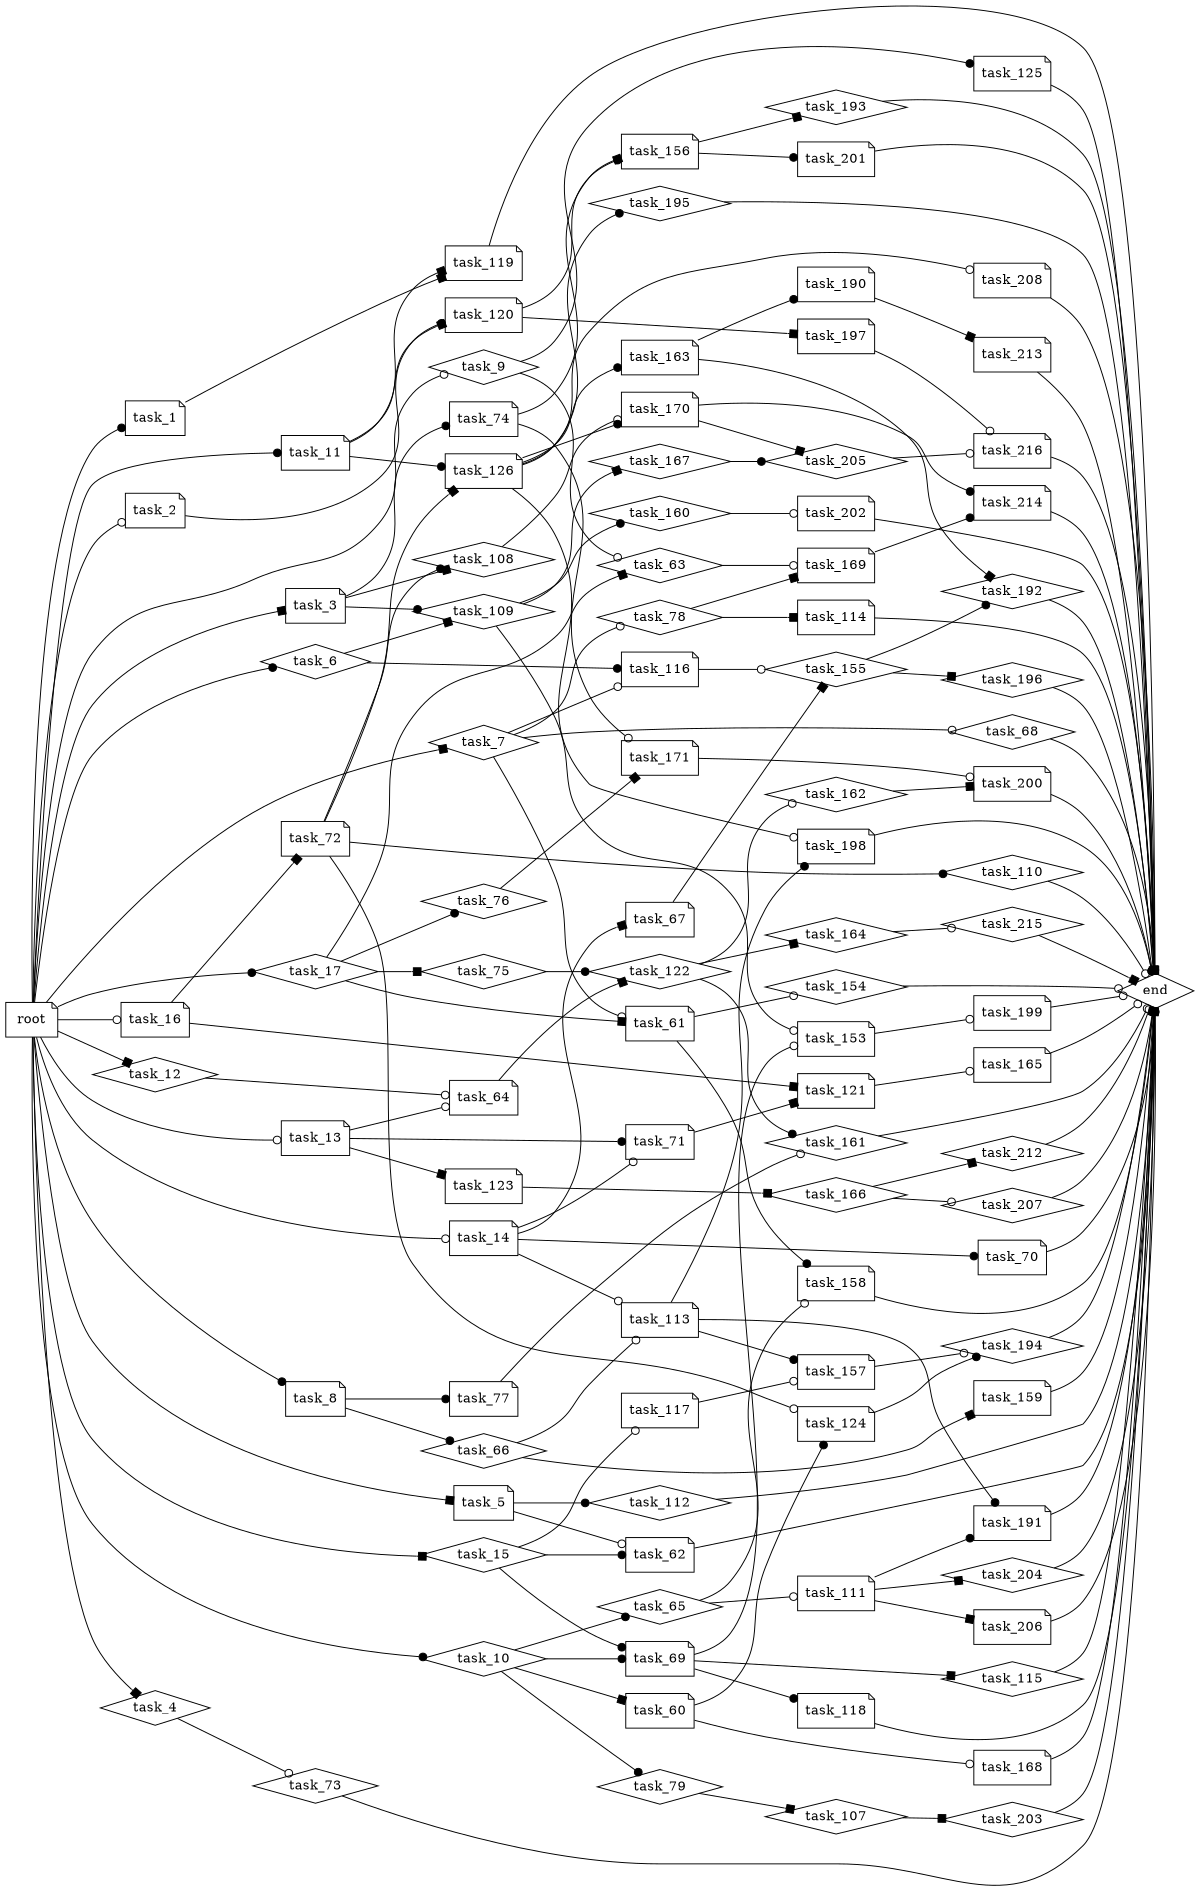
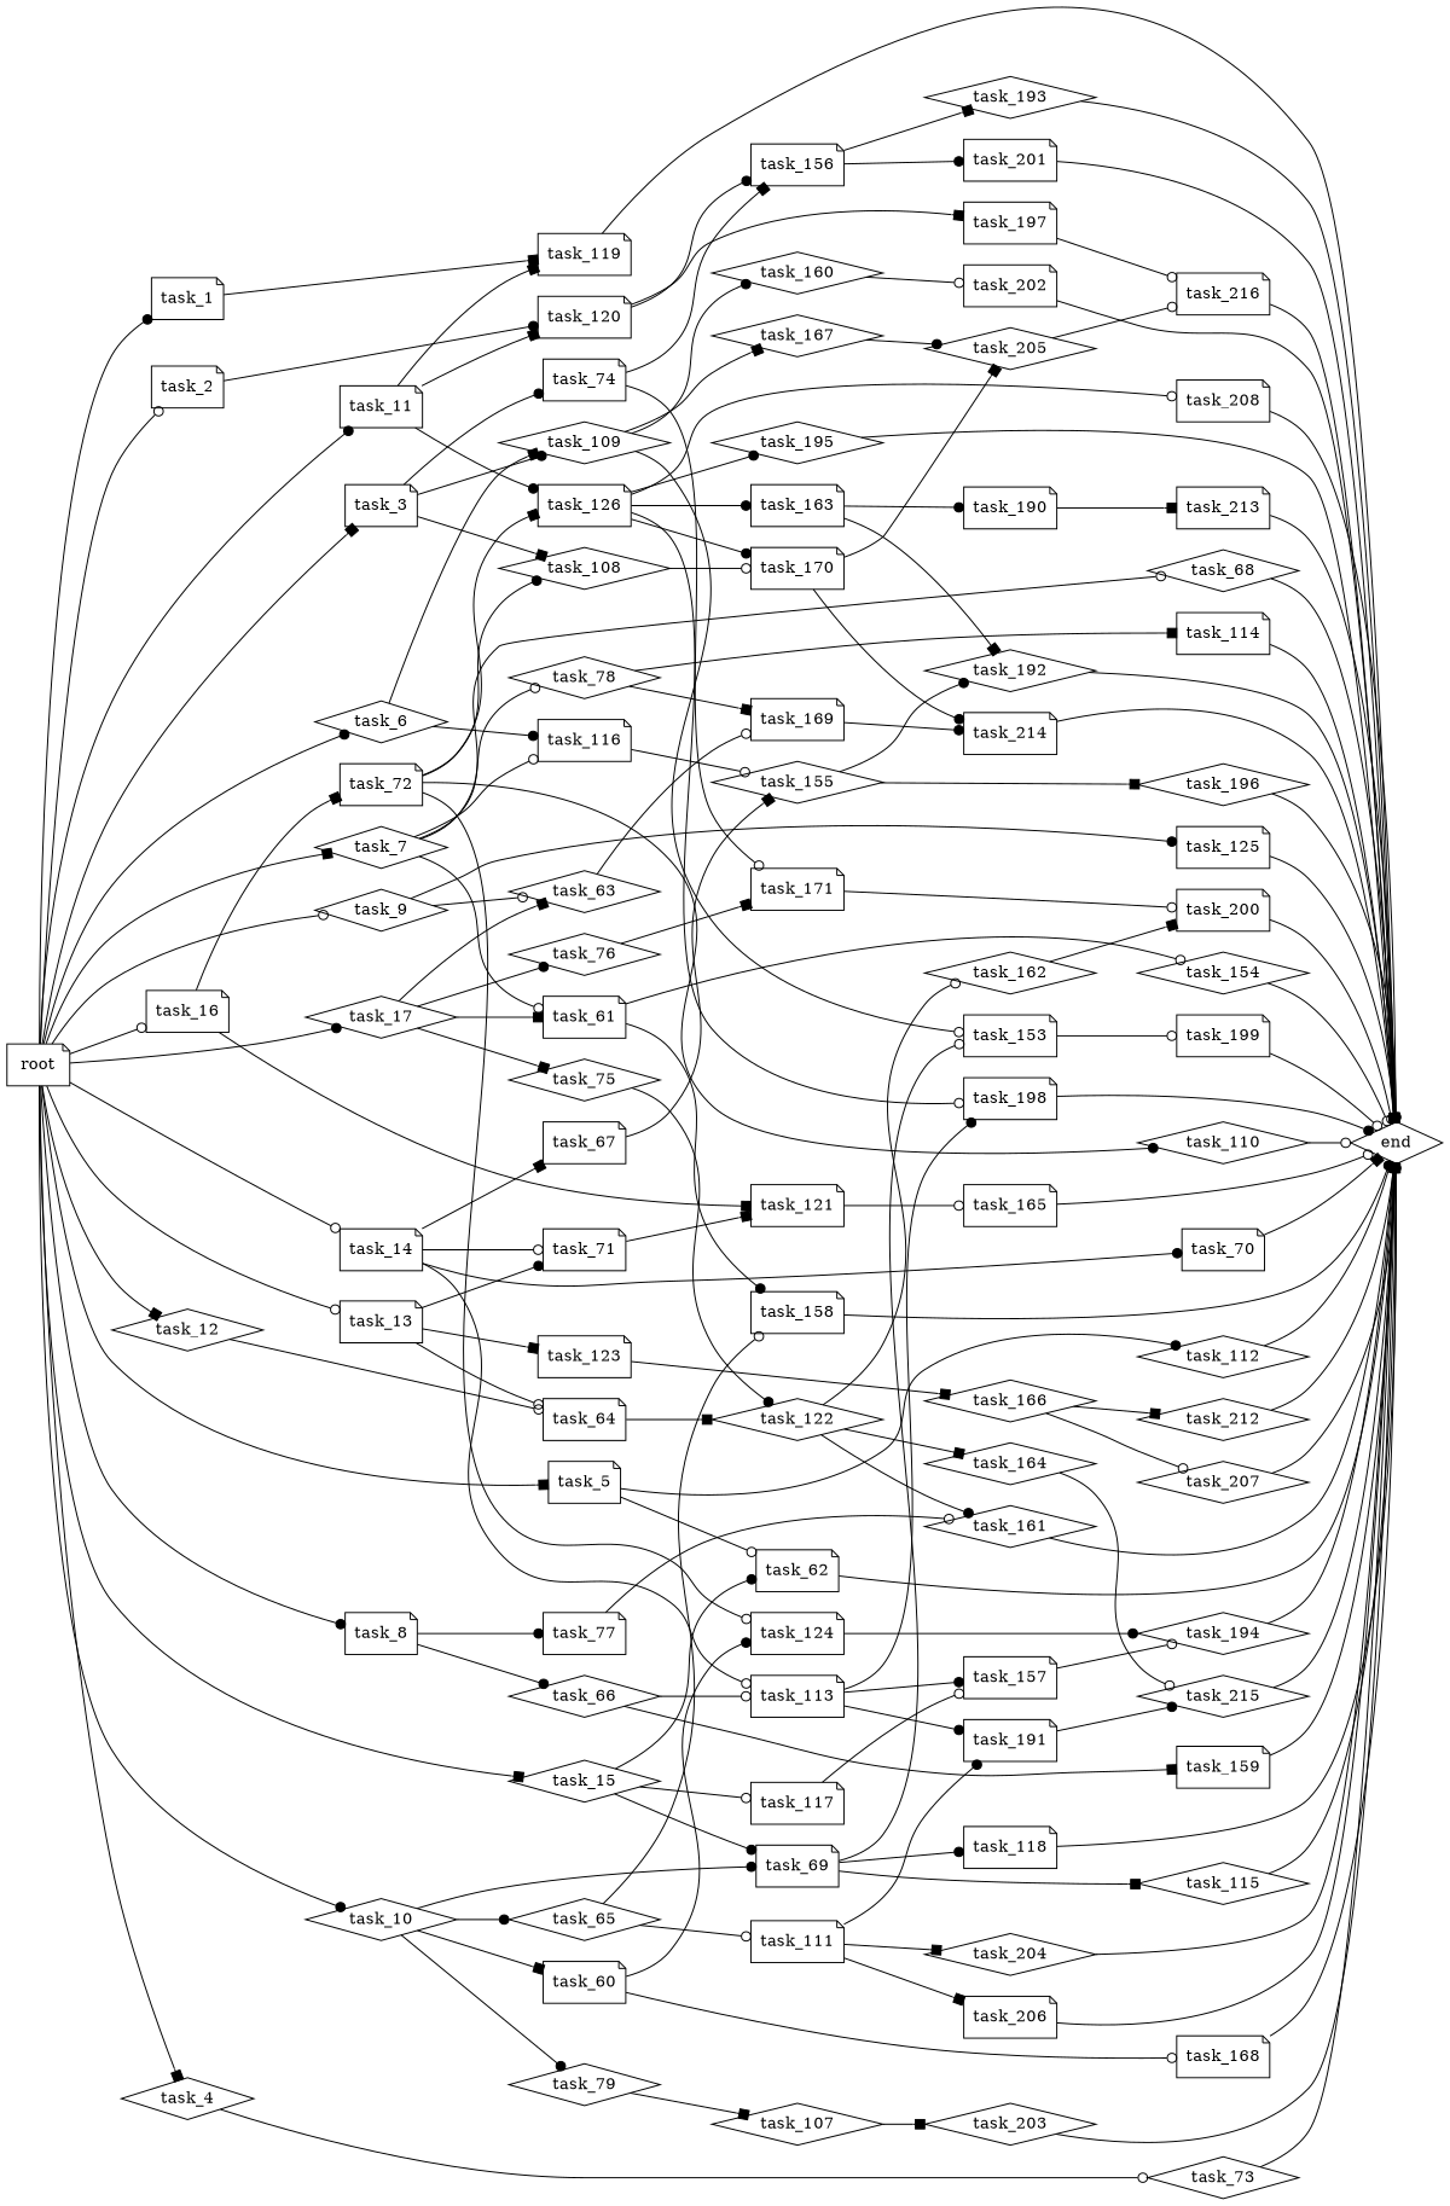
  digraph {
    rankdir=LR
    node [shape=note]
    edge [arrowhead=dot]
    task_155 [shape=diamond]
    task_67
    task_196 [shape=diamond]
    task_192 [shape=diamond]
    task_193 [shape=diamond]
    end [shape=diamond]
    task_12 [shape=diamond]
    task_64
    task_122 [shape=diamond]
    task_201
    task_5
    task_62
    task_112 [shape=diamond]
    task_63 [shape=diamond]
    task_169
    task_214
    task_164 [shape=diamond]
    task_215 [shape=diamond]
    task_17 [shape=diamond]
    task_75 [shape=diamond]
    task_61
    task_76 [shape=diamond]
    task_158
    task_154 [shape=diamond]
    task_171
    task_2
    task_120
    task_156
    task_197
    task_121
    task_165
    task_216
    task_208
    task_168
    task_161 [shape=diamond]
    task_166 [shape=diamond]
    task_207 [shape=diamond]
    task_212 [shape=diamond]
    task_60
    task_124
    task_194 [shape=diamond]
    task_198
    task_77
    task_163
    task_190
    task_213
    task_11
    task_119
    task_126
    task_170
    task_195 [shape=diamond]
    task_71
    task_167 [shape=diamond]
    task_205 [shape=diamond]
    task_15 [shape=diamond]
    task_69
    task_117
    task_115 [shape=diamond]
    task_118
    task_153
    task_157
    task_191
    task_162 [shape=diamond]
    root
    task_8
    task_1
    task_3
    task_9 [shape=diamond]
    task_4 [shape=diamond]
    task_16
    task_6 [shape=diamond]
    task_7 [shape=diamond]
    task_13
    task_10 [shape=diamond]
    task_14
    task_66 [shape=diamond]
    task_108 [shape=diamond]
    task_74
    task_109 [shape=diamond]
    task_125
    task_73 [shape=diamond]
    task_72
    task_116
    task_78 [shape=diamond]
    task_68 [shape=diamond]
    task_123
    task_79 [shape=diamond]
    task_65 [shape=diamond]
    task_113
    task_70
    task_110 [shape=diamond]
    task_199
    task_200
    task_114
    task_159
    task_160 [shape=diamond]
    task_202
    task_206
    task_107 [shape=diamond]
    task_203 [shape=diamond]
    task_111
    task_204 [shape=diamond]
    task_155 -> task_196 [arrowhead=box]
    task_155 -> task_192
    task_67 -> task_155 [arrowhead=box]
    task_196 -> end
    task_192 -> end [arrowhead=box]
    task_193 -> end [arrowhead=box]
    task_12 -> task_64 [arrowhead=odot]
    task_64 -> task_122 [arrowhead=box]
    task_122 -> task_164 [arrowhead=box]
    task_122 -> task_161
    task_122 -> task_162 [arrowhead=odot]
    task_201 -> end
    task_5 -> task_62 [arrowhead=odot]
    task_5 -> task_112
    task_62 -> end
    task_112 -> end
    task_63 -> task_169 [arrowhead=odot]
    task_169 -> task_214
    task_214 -> end [arrowhead=odot]
    task_164 -> task_215 [arrowhead=odot]
    task_215 -> end [arrowhead=box]
    task_17 -> task_63 [arrowhead=box]
    task_17 -> task_75 [arrowhead=box]
    task_17 -> task_61 [arrowhead=box]
    task_17 -> task_76
    task_75 -> task_122
    task_61 -> task_158
    task_61 -> task_154 [arrowhead=odot]
    task_76 -> task_171 [arrowhead=box]
    task_158 -> end
    task_154 -> end [arrowhead=odot]
    task_171 -> task_200 [arrowhead=odot]
    task_2 -> task_120
    task_120 -> task_156
    task_120 -> task_197 [arrowhead=box]
    task_156 -> task_193 [arrowhead=box]
    task_156 -> task_201
    task_197 -> task_216 [arrowhead=odot]
    task_121 -> task_165 [arrowhead=odot]
    task_165 -> end [arrowhead=odot]
    task_216 -> end
    task_208 -> end [arrowhead=odot]
    task_168 -> end [arrowhead=odot]
    task_161 -> end [arrowhead=odot]
    task_166 -> task_207 [arrowhead=odot]
    task_166 -> task_212 [arrowhead=box]
    task_207 -> end
    task_212 -> end [arrowhead=odot]
    task_60 -> task_168 [arrowhead=odot]
    task_60 -> task_124
    task_124 -> task_194
    task_194 -> end [arrowhead=box]
    task_198 -> end
    task_77 -> task_161 [arrowhead=odot]
    task_163 -> task_192 [arrowhead=box]
    task_163 -> task_190
    task_190 -> task_213 [arrowhead=box]
    task_213 -> end [arrowhead=box]
    task_11 -> task_120 [arrowhead=box]
    task_11 -> task_119 [arrowhead=box]
    task_11 -> task_126
    task_119 -> end [arrowhead=box]
    task_126 -> task_208 [arrowhead=odot]
    task_126 -> task_198 [arrowhead=odot]
    task_126 -> task_163
    task_126 -> task_170
    task_126 -> task_195
    task_170 -> task_214
    task_170 -> task_205 [arrowhead=box]
    task_195 -> end [arrowhead=box]
    task_71 -> task_121 [arrowhead=box]
    task_167 -> task_205
    task_205 -> task_216 [arrowhead=odot]
    task_15 -> task_62
    task_15 -> task_69
    task_15 -> task_117 [arrowhead=odot]
    task_69 -> task_115 [arrowhead=box]
    task_69 -> task_118
    task_69 -> task_153 [arrowhead=odot]
    task_117 -> task_157 [arrowhead=odot]
    task_115 -> end [arrowhead=box]
    task_118 -> end
    task_153 -> task_199 [arrowhead=odot]
    task_157 -> task_194 [arrowhead=odot]
-   task_191 -> end
+   task_191 -> task_215
    task_162 -> task_200 [arrowhead=box]
    root -> task_12 [arrowhead=box]
    root -> task_5 [arrowhead=box]
    root -> task_17
    root -> task_2 [arrowhead=odot]
    root -> task_11
    root -> task_15 [arrowhead=box]
    root -> task_8
    root -> task_1
    root -> task_3 [arrowhead=box]
    root -> task_9 [arrowhead=odot]
    root -> task_4 [arrowhead=box]
    root -> task_16 [arrowhead=odot]
    root -> task_6
    root -> task_7 [arrowhead=box]
    root -> task_13 [arrowhead=odot]
    root -> task_10
    root -> task_14 [arrowhead=odot]
    task_8 -> task_77
    task_8 -> task_66
    task_1 -> task_119 [arrowhead=box]
    task_3 -> task_108 [arrowhead=box]
    task_3 -> task_74
    task_3 -> task_109
    task_9 -> task_63 [arrowhead=odot]
    task_9 -> task_125
    task_4 -> task_73 [arrowhead=odot]
    task_16 -> task_121 [arrowhead=box]
    task_16 -> task_72 [arrowhead=box]
    task_6 -> task_109 [arrowhead=box]
    task_6 -> task_116
    task_7 -> task_61 [arrowhead=odot]
    task_7 -> task_116 [arrowhead=odot]
    task_7 -> task_78 [arrowhead=odot]
    task_7 -> task_68 [arrowhead=odot]
    task_13 -> task_64 [arrowhead=odot]
    task_13 -> task_71
    task_13 -> task_123 [arrowhead=box]
    task_10 -> task_60 [arrowhead=box]
    task_10 -> task_69
    task_10 -> task_79
    task_10 -> task_65
    task_14 -> task_67 [arrowhead=box]
    task_14 -> task_71 [arrowhead=odot]
    task_14 -> task_113 [arrowhead=odot]
    task_14 -> task_70
    task_66 -> task_113 [arrowhead=odot]
    task_66 -> task_159 [arrowhead=box]
    task_108 -> task_170 [arrowhead=odot]
    task_74 -> task_171 [arrowhead=odot]
    task_74 -> task_156 [arrowhead=box]
    task_109 -> task_167 [arrowhead=box]
    task_109 -> task_153 [arrowhead=odot]
    task_109 -> task_160
    task_125 -> end
    task_73 -> end
    task_72 -> task_124 [arrowhead=odot]
    task_72 -> task_126 [arrowhead=box]
    task_72 -> task_108
    task_72 -> task_110
    task_116 -> task_155 [arrowhead=odot]
    task_78 -> task_169 [arrowhead=box]
    task_78 -> task_114 [arrowhead=box]
    task_68 -> end [arrowhead=box]
    task_123 -> task_166 [arrowhead=box]
    task_79 -> task_107 [arrowhead=box]
    task_65 -> task_158 [arrowhead=odot]
    task_65 -> task_111 [arrowhead=odot]
    task_113 -> task_198
    task_113 -> task_157
    task_113 -> task_191
    task_70 -> end [arrowhead=box]
    task_110 -> end [arrowhead=odot]
    task_199 -> end [arrowhead=odot]
    task_200 -> end [arrowhead=odot]
    task_114 -> end [arrowhead=odot]
    task_159 -> end
    task_160 -> task_202 [arrowhead=odot]
    task_202 -> end [arrowhead=box]
    task_206 -> end [arrowhead=odot]
    task_107 -> task_203 [arrowhead=box]
    task_203 -> end [arrowhead=box]
    task_111 -> task_191
    task_111 -> task_206 [arrowhead=box]
    task_111 -> task_204 [arrowhead=box]
    task_204 -> end [arrowhead=odot]
  }
